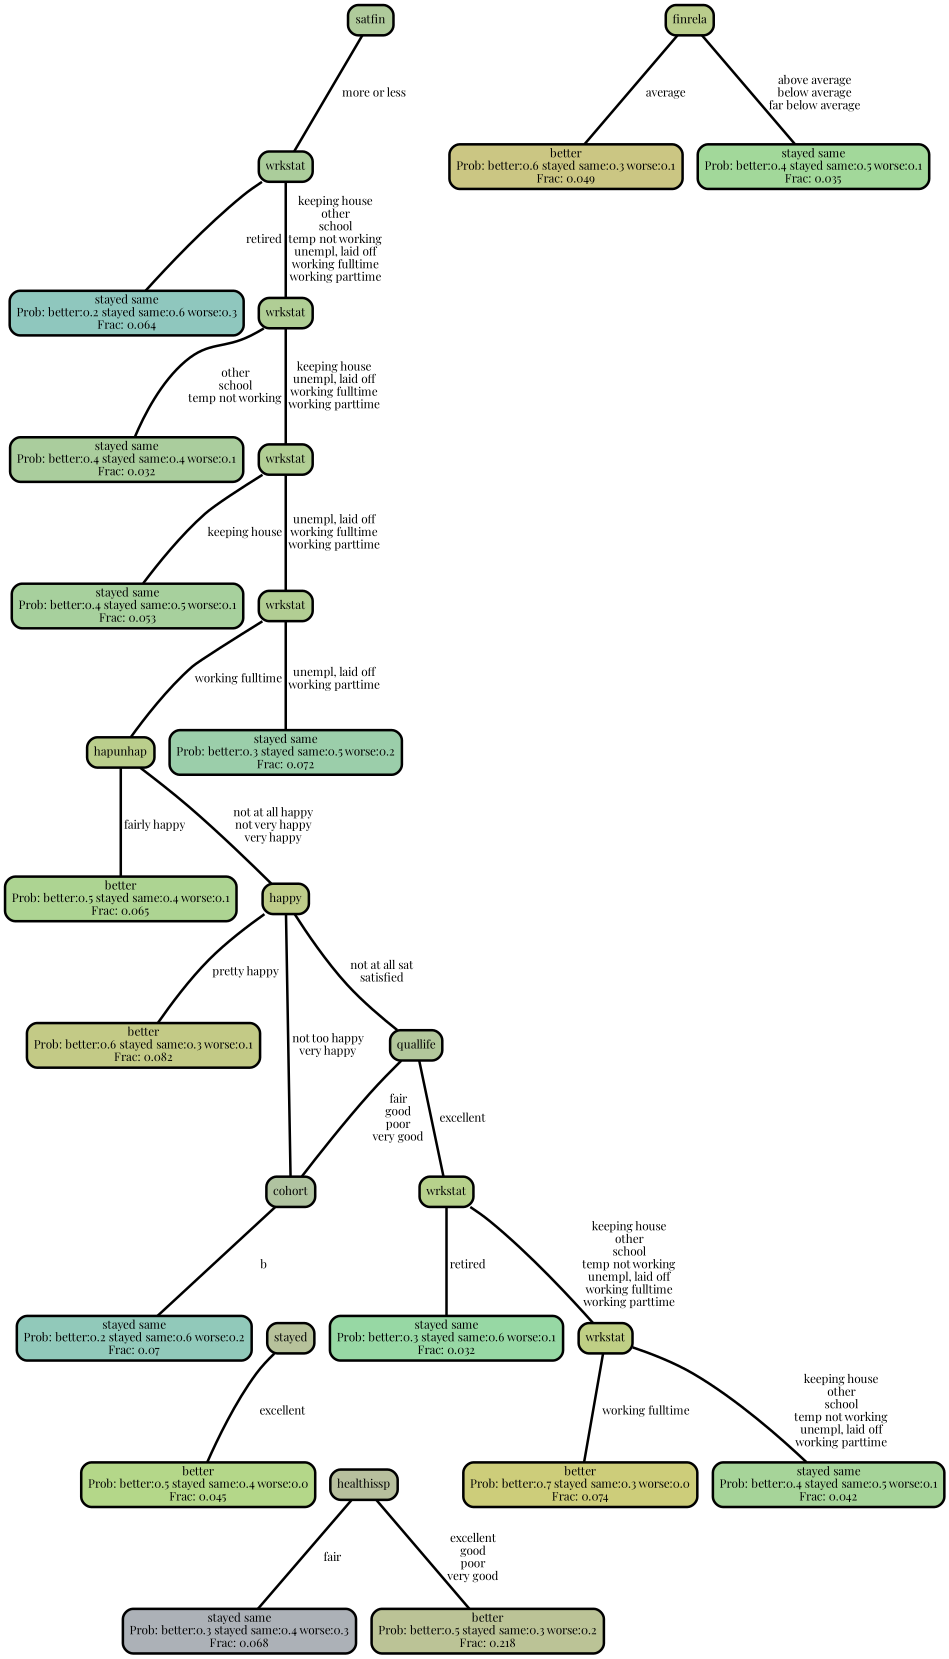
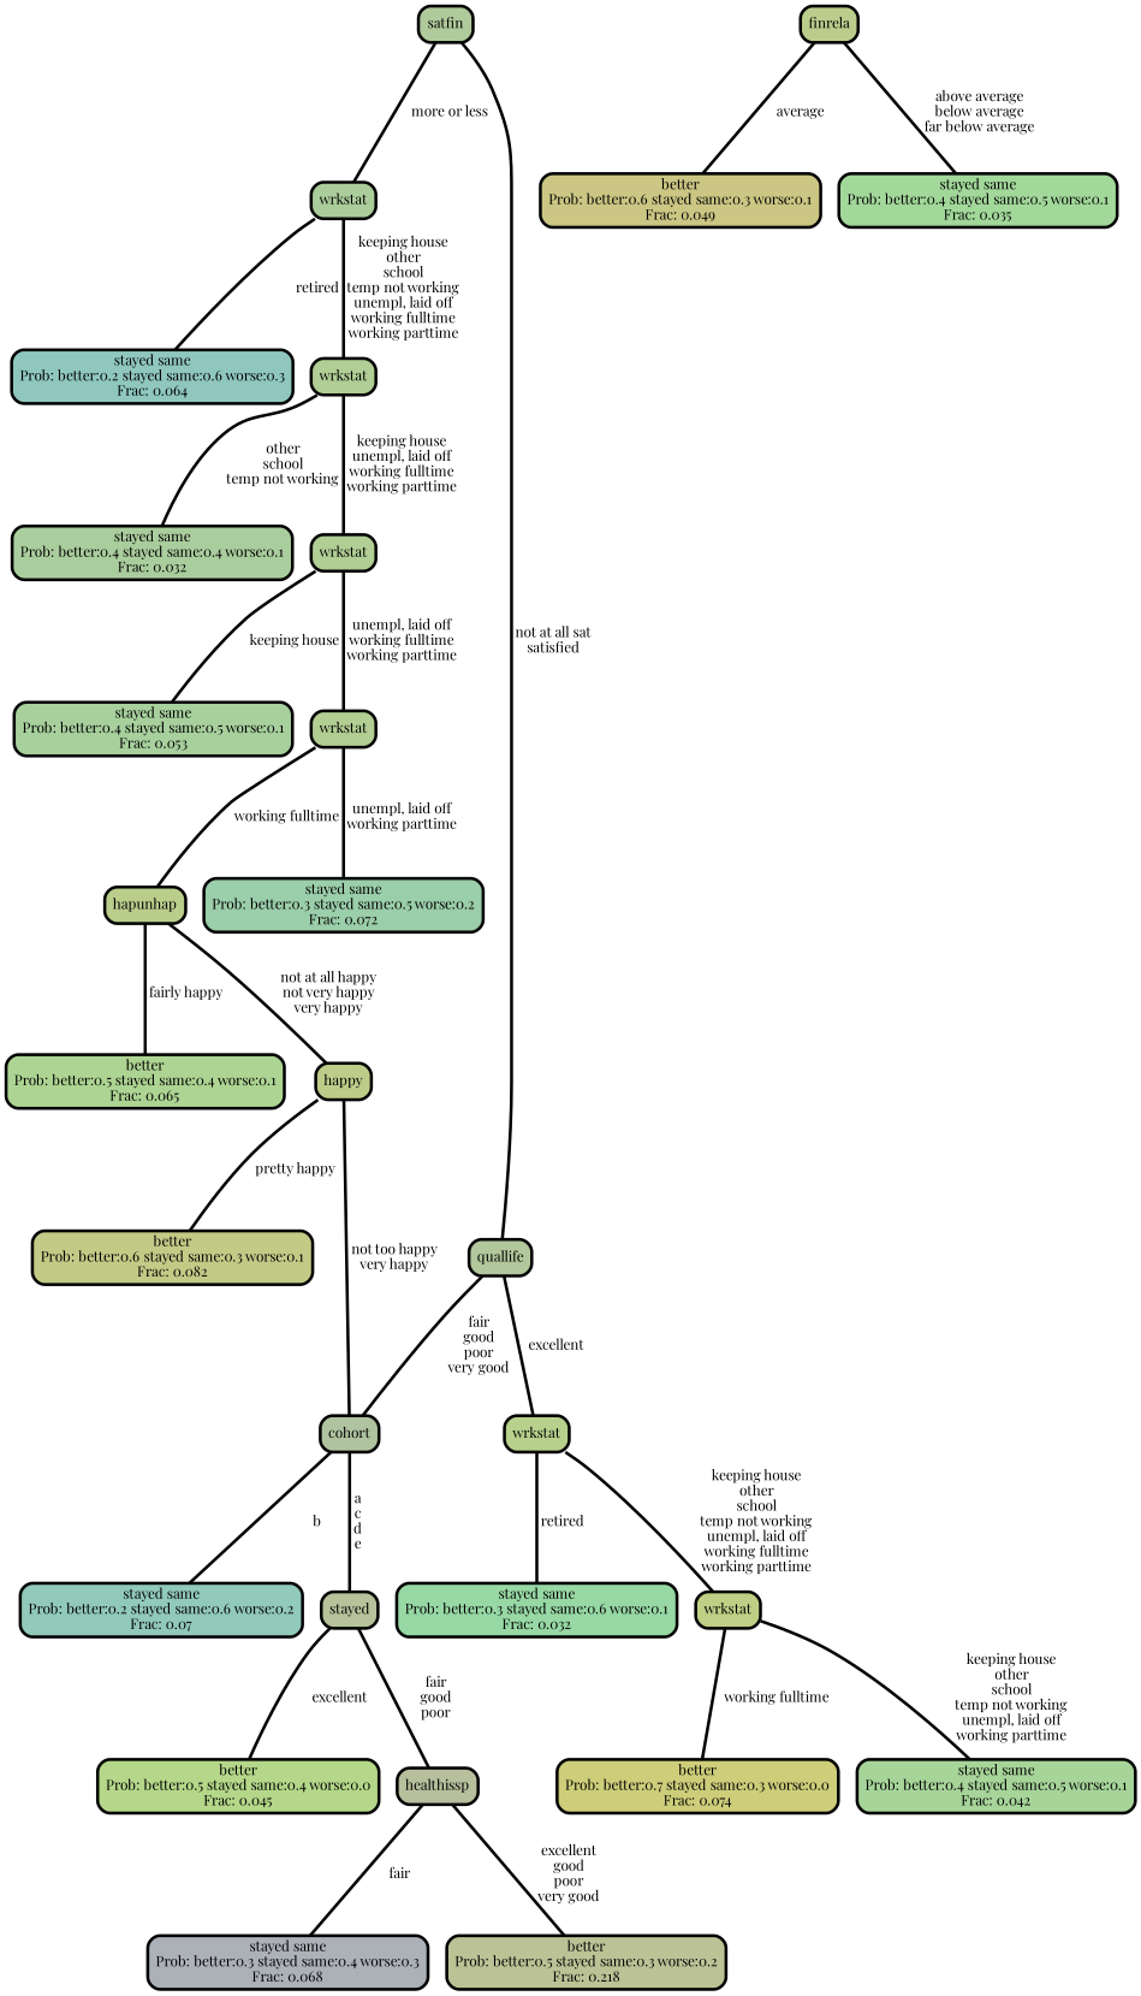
  graph {
    fontname="Playfair Display"
    ranksep="0 equally"
    splines=straight
    node [color=black fontcolor=black fontname="Playfair Display" penwidth=3 shape=box style="filled, rounded"]
    edge [color=black fontname="Playfair Display" penwidth=3]
    n1 [fillcolor="#8fc7be" label="stayed same\nProb: better:0.2 stayed same:0.6 worse:0.3\nFrac: 0.064"]
    n2 [fillcolor="#abcd9b" label=wrkstat]
    n3 [fillcolor="#b0ce95" label=wrkstat]
    n4 [fillcolor="#aacd9d" label="stayed same\nProb: better:0.4 stayed same:0.4 worse:0.1\nFrac: 0.032"]
    n5 [fillcolor="#b1ce94" label=wrkstat]
    n6 [fillcolor="#a7d09d" label="stayed same\nProb: better:0.4 stayed same:0.5 worse:0.1\nFrac: 0.053"]
    n7 [fillcolor="#b2ce93" label=wrkstat]
    n8 [fillcolor="#bace8c" label=hapunhap]
    n9 [fillcolor="#9bceaa" label="stayed same\nProb: better:0.3 stayed same:0.5 worse:0.2\nFrac: 0.072"]
    n10 [fillcolor="#add492" label="better\nProb: better:0.5 stayed same:0.4 worse:0.1\nFrac: 0.065"]
    n11 [fillcolor="#becc89" label=happy]
    n12 [fillcolor="#c3ca86" label="better\nProb: better:0.6 stayed same:0.3 worse:0.1\nFrac: 0.082"]
    n13 [fillcolor="#b0c3a0" label=cohort]
    n14 [fillcolor="#bacd8c" label=finrela]
    n15 [fillcolor="#cbc683" label="better\nProb: better:0.6 stayed same:0.3 worse:0.1\nFrac: 0.049"]
    n16 [fillcolor="#a2d89a" label="stayed same\nProb: better:0.4 stayed same:0.5 worse:0.1\nFrac: 0.035"]
    n17 [fillcolor="#afca9b" label=satfin]
    n18 [fillcolor="#b2c79b" label=quallife]
    n19 [fillcolor="#b7d18c" label=wrkstat]
    n20 [fillcolor="#97d8a4" label="stayed same\nProb: better:0.3 stayed same:0.6 worse:0.1\nFrac: 0.032"]
    n21 [fillcolor="#bfcf85" label=wrkstat]
    n22 [fillcolor="#cdcd7a" label="better\nProb: better:0.7 stayed same:0.3 worse:0.0\nFrac: 0.074"]
    n23 [fillcolor="#a6d499" label="stayed same\nProb: better:0.4 stayed same:0.5 worse:0.1\nFrac: 0.042"]
    n24 [fillcolor="#91c9ba" label="stayed same\nProb: better:0.2 stayed same:0.6 worse:0.2\nFrac: 0.07"]
    n25 [fillcolor="#b7c29b" label=stayed]
    n26 [fillcolor="#b4d789" label="better\nProb: better:0.5 stayed same:0.4 worse:0.0\nFrac: 0.045"]
    n27 [fillcolor="#b7bf9d" label=healthissp]
    n28 [fillcolor="#acb1b7" label="stayed same\nProb: better:0.3 stayed same:0.4 worse:0.3\nFrac: 0.068"]
    n29 [fillcolor="#bbc396" label="better\nProb: better:0.5 stayed same:0.3 worse:0.2\nFrac: 0.218"]
    subgraph sub_1 {
      rank=same
    }
    n2 -- n1 [label=" retired"]
    n2 -- n3 [label=" keeping house\n other\n school\n temp not working\n unempl, laid off\n working fulltime\n working parttime"]
    n3 -- n4 [label=" other\n school\n temp not working"]
    n3 -- n5 [label=" keeping house\n unempl, laid off\n working fulltime\n working parttime"]
    n5 -- n6 [label=" keeping house"]
    n5 -- n7 [label=" unempl, laid off\n working fulltime\n working parttime"]
    n7 -- n8 [label=" working fulltime"]
    n7 -- n9 [label=" unempl, laid off\n working parttime"]
    n8 -- n10 [label=" fairly happy"]
    n8 -- n11 [label=" not at all happy\n not very happy\n very happy"]
    n11 -- n12 [label=" pretty happy"]
    n11 -- n13 [label=" not too happy\n very happy"]
    n13 -- n24 [label=" b"]
+   n13 -- n25 [label=" a\n c\n d\n e"]
    n14 -- n15 [label=" average"]
    n14 -- n16 [label=" above average\n below average\n far below average"]
    n17 -- n2 [label=" more or less"]
-   n11 -- n18 [label=" not at all sat\n satisfied"]
+   n17 -- n18 [label=" not at all sat\n satisfied"]
    n18 -- n13 [label=" fair\n good\n poor\n very good"]
    n18 -- n19 [label=" excellent"]
    n19 -- n20 [label=" retired"]
    n19 -- n21 [label=" keeping house\n other\n school\n temp not working\n unempl, laid off\n working fulltime\n working parttime"]
    n21 -- n22 [label=" working fulltime"]
    n21 -- n23 [label=" keeping house\n other\n school\n temp not working\n unempl, laid off\n working parttime"]
    n25 -- n26 [label=" excellent"]
+   n25 -- n27 [label=" fair\n good\n poor"]
    n27 -- n28 [label=" fair"]
    n27 -- n29 [label=" excellent\n good\n poor\n very good"]
  }
